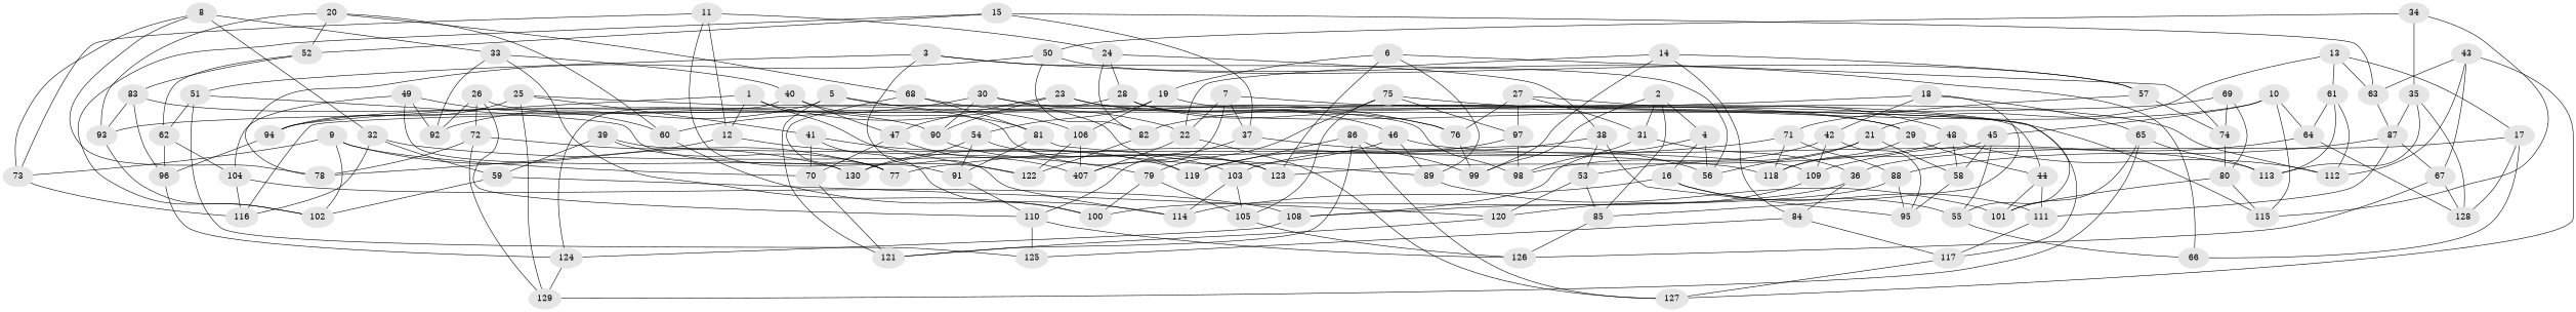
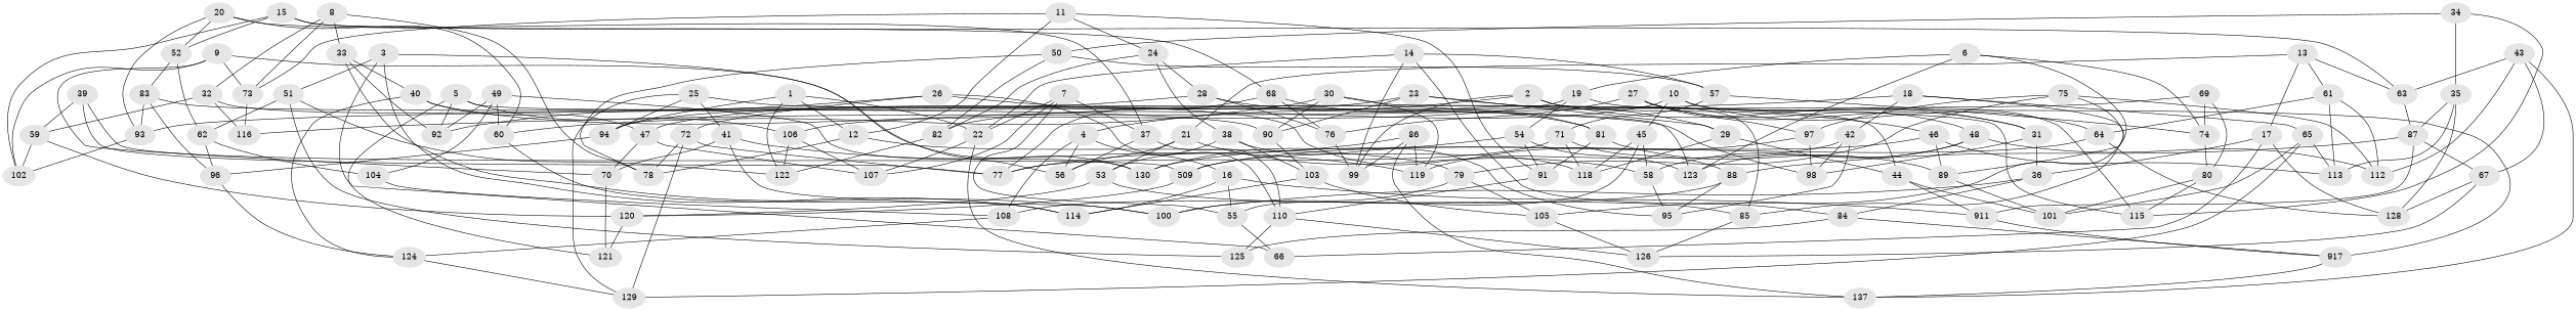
  graph {
    node [color=gray90 style=filled]
    1
    12
    22
    94
    122
    78
    79
-   107 [label=407]
-   127
+   107
+   127 [label=137]
    96
    2
    4
    31
    85
    99
    56
    16
    108
    36
    98
    126
    3
    51
    66
    114
    62
    125
    55
-   111
+   111 [label=911]
    124
    5
    44
    92
    106
    121
    101
    6
    19
    74
    89
    123
    54
-   117
+   117 [label=917]
    80
    7
    37
    110
    8
    32
    33
    73
    116
    118
    59
    40
    100
    9
    70
    102
    130
    10
    45
    64
    82
    115
    58
    128
-   109
+   109 [label=509]
    11
    24
    91
    28
    38
    105
    13
    17
    21
    61
    63
    53
    113
    112
    87
    14
    57
    84
    71
    15
    52
    83
    18
    42
    65
    95
    129
    20
    60
    68
    93
    76
    77
    81
    120
    23
    29
    46
    47
    90
    103
    25
    41
    119
    26
    72
    27
    48
    97
    30
    34
    35
    50
    67
    88
    39
    69
    43
    49
    104
    75
    86
    1 -- 12
    1 -- 22
    1 -- 94
    1 -- 122
    12 -- 78
    12 -- 79
    22 -- 107
    22 -- 127
    94 -- 96
    79 -- 100
    79 -- 105
    96 -- 124
    2 -- 4
    2 -- 31
    2 -- 85
    2 -- 99
    4 -- 56
    4 -- 16
    4 -- 108
    31 -- 36
    31 -- 98
    85 -- 126
    16 -- 114
    16 -- 55
    16 -- 111
    108 -- 124
    36 -- 100
    36 -- 84
    3 -- 56
    3 -- 51
    3 -- 66
    3 -- 114
    51 -- 122
    51 -- 62
    51 -- 125
    62 -- 96
    62 -- 104
    55 -- 66
    111 -- 117
    124 -- 129
    5 -- 44
    5 -- 92
    5 -- 106
    5 -- 121
    44 -- 111
    44 -- 101
    106 -- 122
    106 -- 107
    6 -- 19
    6 -- 74
    6 -- 89
    6 -- 123
    19 -- 106
    19 -- 54
    19 -- 117
    74 -- 80
    89 -- 101
    54 -- 123
    54 -- 130
    54 -- 91
    117 -- 127
    80 -- 101
    80 -- 115
    7 -- 22
    7 -- 107
    7 -- 55
    7 -- 37
    37 -- 56
    37 -- 110
    110 -- 126
    110 -- 125
    8 -- 78
    8 -- 32
    8 -- 33
    8 -- 73
    32 -- 116
    32 -- 118
    32 -- 59
    33 -- 92
    33 -- 40
    33 -- 100
    73 -- 116
    59 -- 102
    59 -- 120
    40 -- 124
    40 -- 81
    40 -- 47
    9 -- 73
    9 -- 70
    9 -- 102
    9 -- 130
    70 -- 121
    10 -- 45
    10 -- 64
    10 -- 82
    10 -- 115
    45 -- 55
    45 -- 118
    45 -- 58
    64 -- 128
    64 -- 109
    82 -- 122
    58 -- 95
    109 -- 120
    11 -- 12
    11 -- 73
    11 -- 24
    11 -- 91
    24 -- 82
    24 -- 28
    24 -- 38
    91 -- 110
    28 -- 94
    28 -- 76
    28 -- 29
    38 -- 53
    38 -- 95
    38 -- 103
    105 -- 126
    13 -- 17
    13 -- 21
    13 -- 61
    13 -- 63
    17 -- 36
    17 -- 66
    17 -- 128
    21 -- 56
    21 -- 58
    21 -- 53
    61 -- 64
    61 -- 113
    61 -- 112
    63 -- 87
    53 -- 85
    53 -- 120
    87 -- 111
    87 -- 67
    87 -- 88
    14 -- 22
    14 -- 99
    14 -- 57
    14 -- 84
    57 -- 74
    57 -- 71
    84 -- 125
    84 -- 117
    71 -- 118
    71 -- 77
    71 -- 88
    15 -- 37
    15 -- 102
    15 -- 63
    15 -- 52
    52 -- 62
    52 -- 83
    83 -- 96
    83 -- 93
    83 -- 90
    18 -- 85
    18 -- 116
    18 -- 42
    18 -- 65
    42 -- 98
    42 -- 109
    42 -- 95
    65 -- 101
    65 -- 113
    65 -- 129
    20 -- 52
    20 -- 60
    20 -- 68
    20 -- 93
    60 -- 114
    68 -- 76
    68 -- 77
    68 -- 81
    93 -- 102
    76 -- 99
    81 -- 89
    81 -- 91
    120 -- 121
    23 -- 29
    23 -- 46
    23 -- 47
    23 -- 90
    29 -- 44
    29 -- 118
    46 -- 89
    46 -- 130
    46 -- 113
    47 -- 107
    47 -- 70
    90 -- 103
    103 -- 114
    103 -- 105
    25 -- 94
    25 -- 98
    25 -- 129
    25 -- 41
    41 -- 100
    41 -- 70
    41 -- 119
    26 -- 92
    26 -- 123
    26 -- 110
    26 -- 72
    72 -- 78
    72 -- 129
    72 -- 77
    27 -- 31
    27 -- 76
    27 -- 48
    27 -- 97
    48 -- 123
    48 -- 58
    48 -- 112
    97 -- 98
    97 -- 119
    30 -- 115
    30 -- 60
    30 -- 90
    30 -- 119
    34 -- 115
    34 -- 35
    34 -- 50
    35 -- 128
    35 -- 113
    35 -- 87
    50 -- 78
    50 -- 82
    50 -- 57
    67 -- 126
    67 -- 128
    88 -- 108
    88 -- 95
    39 -- 59
    39 -- 109
    39 -- 77
    69 -- 74
    69 -- 80
    69 -- 93
    43 -- 127
    43 -- 63
    43 -- 112
    43 -- 67
    49 -- 92
    49 -- 130
    49 -- 60
    49 -- 104
    104 -- 108
-   104 -- 116
    75 -- 79
    75 -- 105
    75 -- 112
    75 -- 97
    86 -- 127
    86 -- 99
-   86 -- 121
+   86 -- 77
    86 -- 119
  }
